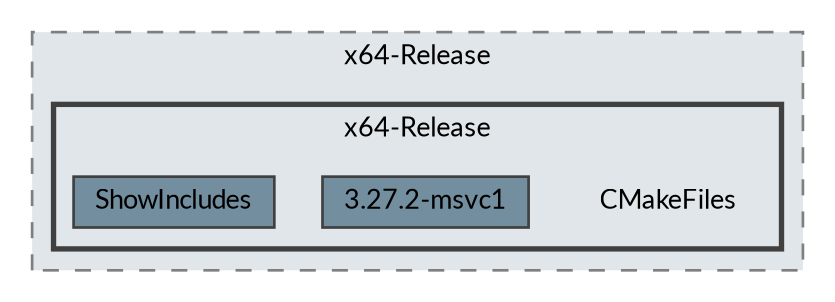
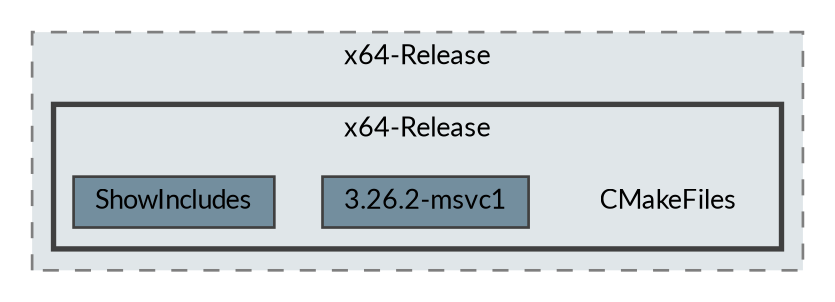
  digraph {
    compound=true
    fontname=Lato
    node [fontname=Lato fontsize=10 shape=box color=grey25 fillcolor="#738e9e" style=filled]
    n1 [height=0.2 label=CMakeFiles shape=plaintext width=0.4 color="" fillcolor="" style=""]
-   n2 [height=0.2 label="3.27.2-msvc1" width=0.4]
+   n2 [height=0.2 label="3.26.2-msvc1" width=0.4]
    n3 [height=0.2 label=ShowIncludes width=0.4]
    subgraph cluster_1 {
      bgcolor="#e0e6e9"
      fontsize=10
      label="x64-Release"
      pencolor=grey50
      style="filled,dashed"
      subgraph cluster_2 {
        bgcolor="#e0e6e9"
        fontsize=10
        pencolor=grey25
        style="filled,bold"
        n1
        n2
        n3
      }
    }
  }
